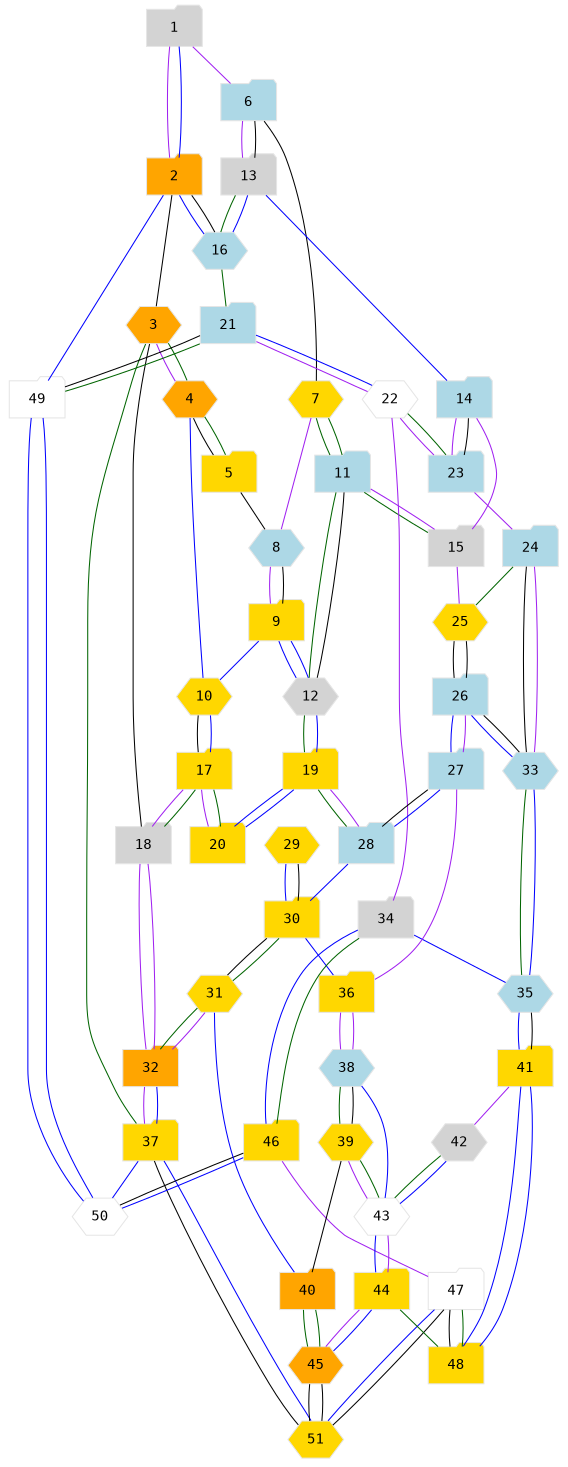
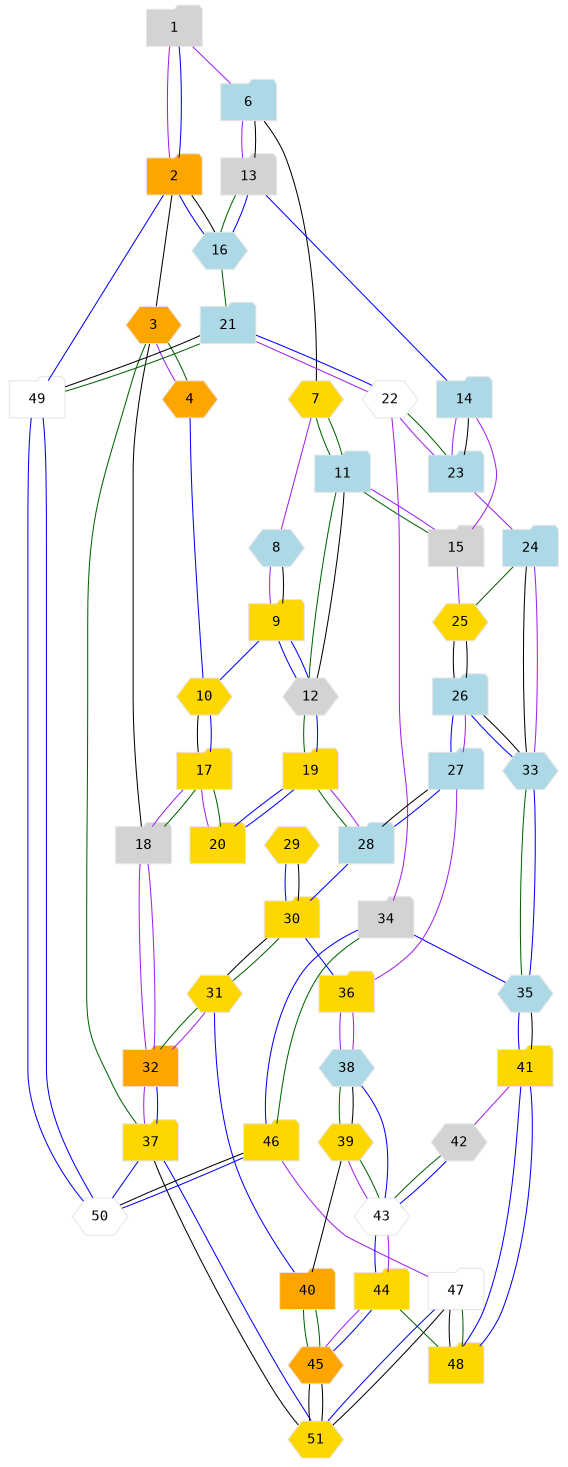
  graph {
    fontname="DejaVu Sans Mono"
    node [color=gray90 fillcolor=gold fontname="DejaVu Sans Mono" shape=folder style=filled]
    edge [color=blue fontname="DejaVu Sans Mono"]
    1 [fillcolor=lightgrey]
    2 [fillcolor=orange]
    6 [fillcolor=lightblue]
    3 [fillcolor=orange shape=hexagon]
    16 [fillcolor=lightblue shape=hexagon]
    49 [fillcolor=white]
    7 [shape=hexagon]
    13 [fillcolor=lightgrey]
    4 [fillcolor=orange shape=hexagon]
    18 [fillcolor=lightgrey]
    37
    21 [fillcolor=lightblue]
    50 [fillcolor=white shape=hexagon]
-   5
    10 [shape=hexagon]
    32 [fillcolor=orange]
    51 [shape=hexagon]
    8 [fillcolor=lightblue shape=hexagon]
    17
    9
    11 [fillcolor=lightblue]
    14 [fillcolor=lightblue]
    12 [fillcolor=lightgrey shape=hexagon]
    15 [fillcolor=lightgrey]
    19
    20
    25 [shape=hexagon]
    28 [fillcolor=lightblue]
    23 [fillcolor=lightblue]
    24 [fillcolor=lightblue]
    26 [fillcolor=lightblue]
    22 [fillcolor=white shape=hexagon]
    30
    34 [fillcolor=lightgrey]
    35 [fillcolor=lightblue shape=hexagon]
    46
    33 [fillcolor=lightblue shape=hexagon]
    27 [fillcolor=lightblue]
    36
    38 [fillcolor=lightblue shape=hexagon]
    29 [shape=hexagon]
    31 [shape=hexagon]
    40 [fillcolor=orange]
    45 [fillcolor=orange shape=hexagon]
    41
    47 [fillcolor=white]
    42 [fillcolor=lightgrey shape=hexagon]
    48
    39 [shape=hexagon]
    43 [fillcolor=white shape=hexagon]
    44
    1 -- 2 [color=purple]
    1 -- 2
    1 -- 6 [color=purple]
    2 -- 3 [color=black]
    2 -- 16
    2 -- 16 [color=black]
    2 -- 49
    6 -- 7 [color=black]
    6 -- 13 [color=purple]
    6 -- 13 [color=black]
    3 -- 4 [color=purple]
    3 -- 4 [color=darkgreen]
    3 -- 18 [color=black]
    3 -- 37 [color=darkgreen]
    16 -- 21 [color=darkgreen]
    49 -- 50
    49 -- 50
    7 -- 8 [color=purple]
    7 -- 11 [color=darkgreen]
    7 -- 11 [color=darkgreen]
    13 -- 16 [color=darkgreen]
    13 -- 16
    13 -- 14
-   4 -- 5 [color=black]
-   4 -- 5 [color=darkgreen]
    4 -- 10
    18 -- 32 [color=purple]
    18 -- 32 [color=purple]
    37 -- 50
    37 -- 51 [color=black]
    37 -- 51
    21 -- 49 [color=black]
    21 -- 49 [color=darkgreen]
    21 -- 22 [color=purple]
    21 -- 22
-   5 -- 8 [color=black]
    10 -- 17 [color=black]
    10 -- 17
    32 -- 37 [color=purple]
    32 -- 37
    8 -- 9 [color=purple]
    8 -- 9 [color=black]
    17 -- 18 [color=purple]
    17 -- 18 [color=darkgreen]
    17 -- 20 [color=purple]
    17 -- 20 [color=darkgreen]
    9 -- 10
    9 -- 12
    9 -- 12
    11 -- 12 [color=darkgreen]
    11 -- 12 [color=black]
    11 -- 15 [color=darkgreen]
    11 -- 15 [color=purple]
    14 -- 15 [color=purple]
    14 -- 23 [color=purple]
    14 -- 23 [color=black]
    12 -- 19 [color=darkgreen]
    12 -- 19
    15 -- 25 [color=purple]
    19 -- 20
    19 -- 20
    19 -- 28 [color=darkgreen]
    19 -- 28 [color=purple]
    25 -- 26 [color=black]
    25 -- 26 [color=black]
    28 -- 30
    23 -- 24 [color=purple]
    24 -- 25 [color=darkgreen]
    24 -- 33 [color=black]
    24 -- 33 [color=purple]
    26 -- 33
    26 -- 33 [color=black]
    26 -- 27
    26 -- 27 [color=purple]
    22 -- 23 [color=purple]
    22 -- 23 [color=darkgreen]
    22 -- 34 [color=purple]
    30 -- 36
    30 -- 31 [color=black]
    30 -- 31 [color=darkgreen]
    34 -- 35
    34 -- 46
    34 -- 46 [color=darkgreen]
    35 -- 41
    35 -- 41 [color=black]
    46 -- 50 [color=black]
    46 -- 50
    46 -- 47 [color=purple]
    33 -- 35 [color=darkgreen]
    33 -- 35
    27 -- 28 [color=black]
    27 -- 28
    27 -- 36 [color=purple]
    36 -- 38 [color=purple]
    36 -- 38 [color=purple]
    38 -- 39 [color=darkgreen]
    38 -- 39 [color=black]
    38 -- 43
    29 -- 30
    29 -- 30 [color=black]
    31 -- 32 [color=darkgreen]
    31 -- 32 [color=purple]
    31 -- 40
    40 -- 45 [color=darkgreen]
    40 -- 45 [color=darkgreen]
    45 -- 51 [color=black]
    45 -- 51 [color=black]
    41 -- 42 [color=purple]
    41 -- 48
    41 -- 48
    47 -- 51
    47 -- 51 [color=black]
    47 -- 48 [color=black]
    47 -- 48 [color=darkgreen]
    42 -- 43 [color=darkgreen]
    42 -- 43
    39 -- 40 [color=black]
    39 -- 43 [color=purple]
    39 -- 43 [color=darkgreen]
    43 -- 44
    43 -- 44 [color=purple]
    44 -- 45 [color=purple]
    44 -- 45
    44 -- 48 [color=darkgreen]
  }
